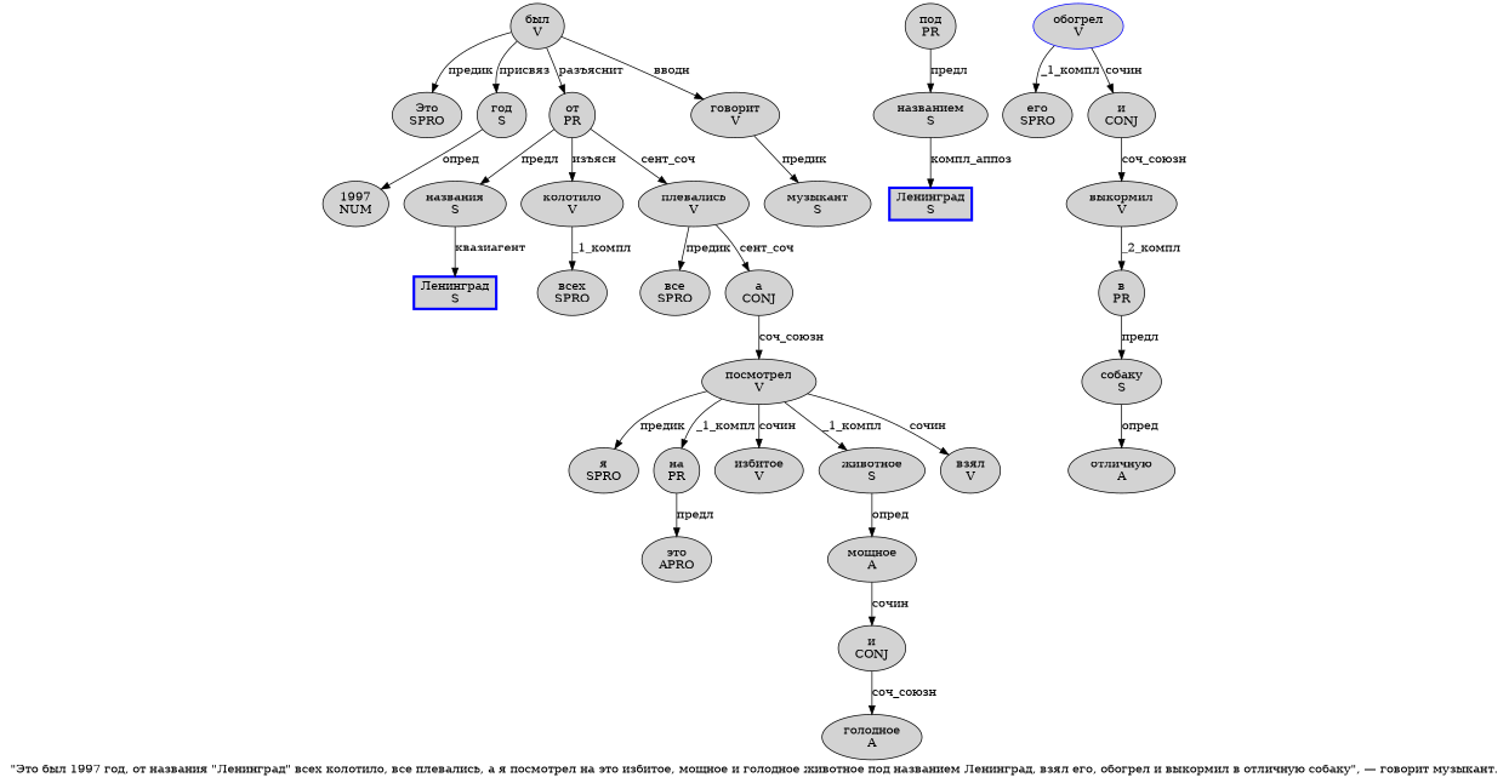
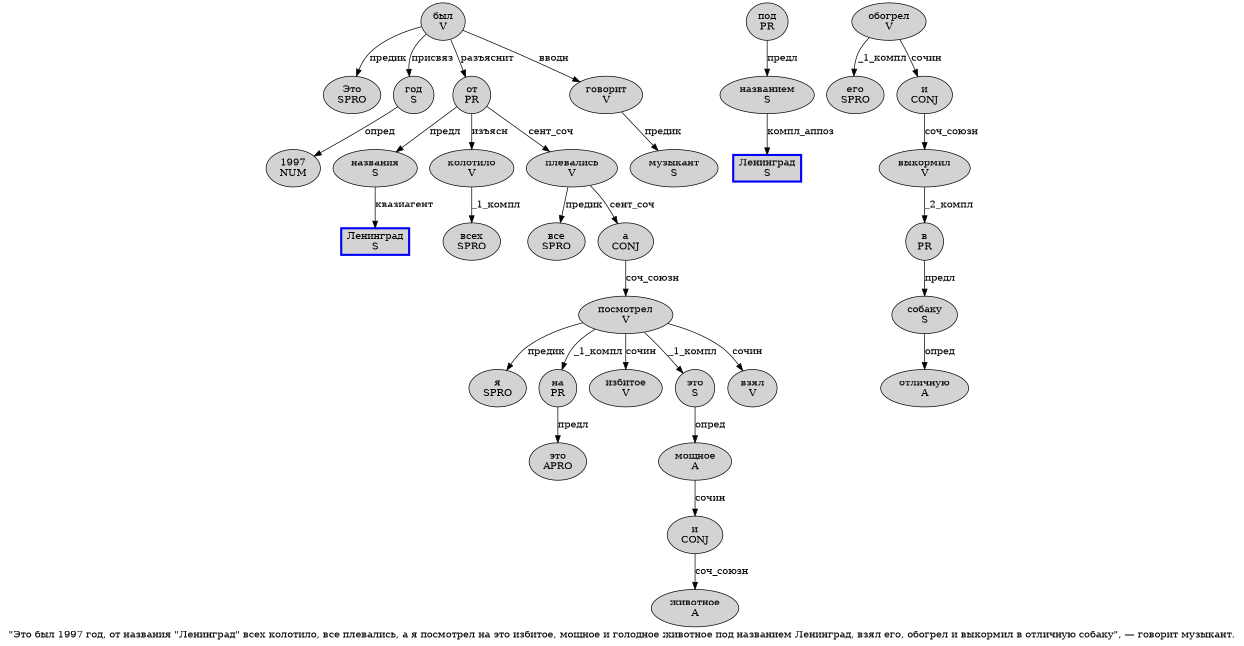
  digraph {
    label="\"Это был 1997 год, от названия \"Ленинград\" всех колотило, все плевались, а я посмотрел на это избитое, мощное и голодное животное под названием Ленинград, взял его, обогрел и выкормил в отличную собаку\", — говорит музыкант."
    node [fillcolor=lightgray penwidth=1 shape=ellipse style=filled]
    n1 [label="Это\nSPRO"]
    n2 [label="был\nV"]
    n3 [label="год\nS"]
    n4 [label="от\nPR"]
    n5 [label="говорит\nV"]
    n6 [label="1997\nNUM"]
    n7 [label="названия\nS"]
    n8 [label="колотило\nV"]
    n9 [label="плевались\nV"]
    n10 [label="музыкант\nS"]
    n11 [color=blue label="Ленинград\nS" penwidth=3 shape=box]
    n12 [label="всех\nSPRO"]
    n13 [label="все\nSPRO"]
    n14 [label="а\nCONJ"]
    n15 [label="посмотрел\nV"]
    n16 [label="я\nSPRO"]
    n17 [label="на\nPR"]
    n18 [label="избитое\nV"]
-   n19 [label="животное\nS"]
+   n19 [label="это\nS"]
    n20 [label="взял\nV"]
    n21 [label="это\nAPRO"]
    n22 [label="мощное\nA"]
    n23 [label="и\nCONJ"]
-   n24 [label="голодное\nA"]
+   n24 [label="животное\nA"]
    n25 [label="под\nPR"]
    n26 [label="названием\nS"]
    n27 [color=blue label="Ленинград\nS" penwidth=3 shape=box]
-   n28 [label="обогрел\nV" color=blue]
+   n28 [label="обогрел\nV"]
    n29 [label="его\nSPRO"]
    n30 [label="и\nCONJ"]
    n31 [label="выкормил\nV"]
    n32 [label="в\nPR"]
    n33 [label="собаку\nS"]
    n34 [label="отличную\nA"]
    n2 -> n1 [label="предик"]
    n2 -> n3 [label="присвяз"]
    n2 -> n4 [label="разъяснит"]
    n2 -> n5 [label="вводн"]
    n3 -> n6 [label="опред"]
    n4 -> n7 [label="предл"]
    n4 -> n8 [label="изъясн"]
    n4 -> n9 [label="сент_соч"]
    n5 -> n10 [label="предик"]
    n7 -> n11 [label="квазиагент"]
    n8 -> n12 [label="_1_компл"]
    n9 -> n13 [label="предик"]
    n9 -> n14 [label="сент_соч"]
    n14 -> n15 [label="соч_союзн"]
    n15 -> n16 [label="предик"]
    n15 -> n17 [label="_1_компл"]
    n15 -> n18 [label="сочин"]
    n15 -> n19 [label="_1_компл"]
    n15 -> n20 [label="сочин"]
    n17 -> n21 [label="предл"]
    n19 -> n22 [label="опред"]
    n22 -> n23 [label="сочин"]
    n23 -> n24 [label="соч_союзн"]
    n25 -> n26 [label="предл"]
    n26 -> n27 [label="компл_аппоз"]
    n28 -> n29 [label="_1_компл"]
    n28 -> n30 [label="сочин"]
    n30 -> n31 [label="соч_союзн"]
    n31 -> n32 [label="_2_компл"]
    n32 -> n33 [label="предл"]
    n33 -> n34 [label="опред"]
  }
